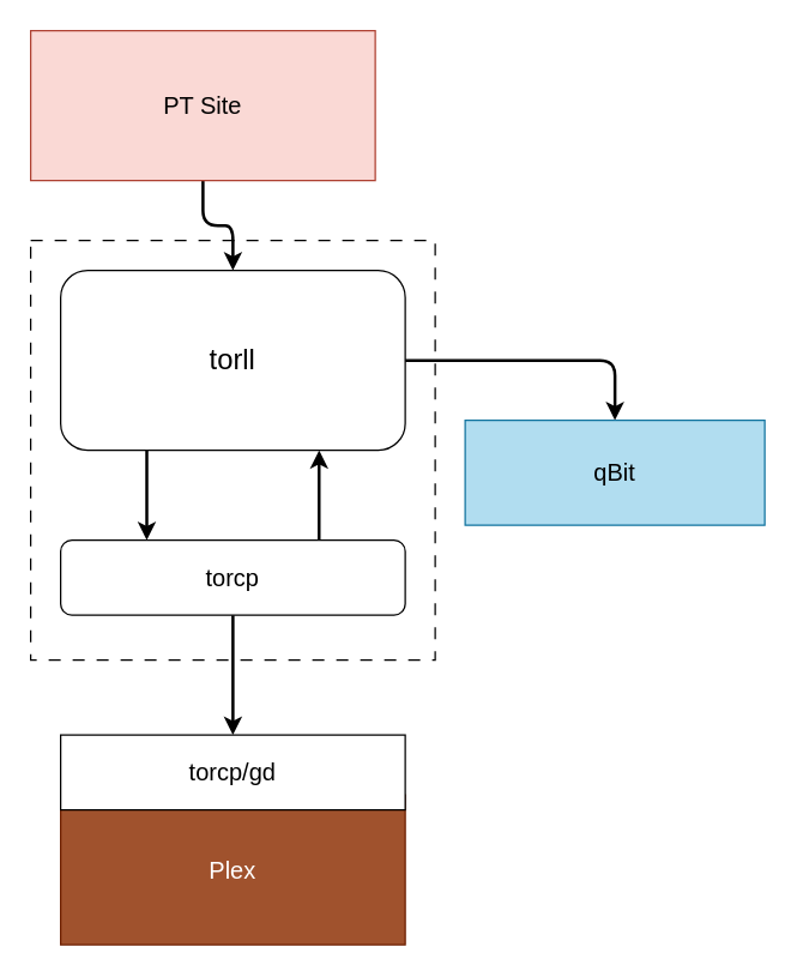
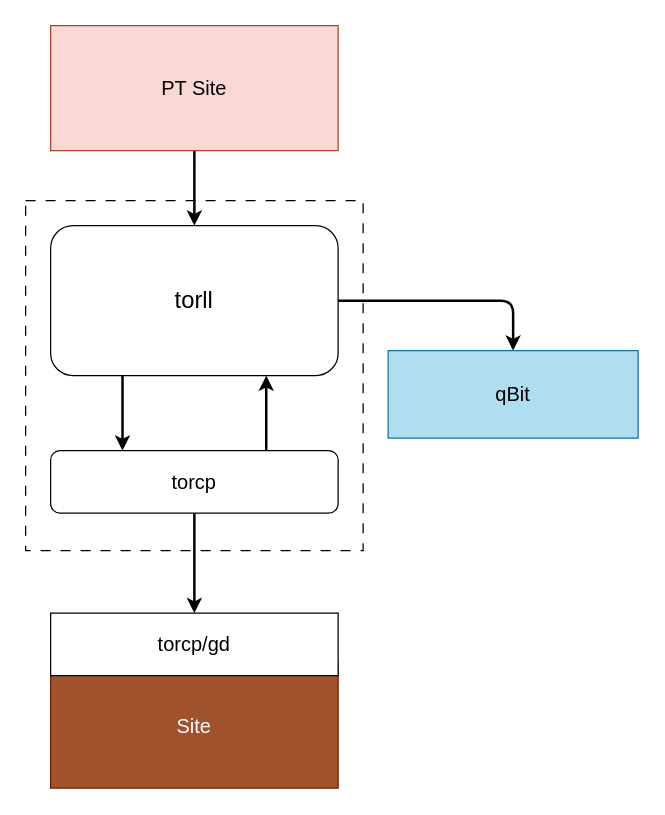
  <mxCell id="0" />
  <mxCell id="1" parent="0" />
  <mxCell id="2" value="" style="rounded=0;whiteSpace=wrap;html=1;fontSize=16;fontColor=#000000;dashed=1;dashPattern=8 8;" vertex="1" parent="1"><mxGeometry x="20" y="160" width="270" height="280" as="geometry" /></mxCell>
  <mxCell id="3" style="edgeStyle=orthogonalEdgeStyle;html=1;exitX=1;exitY=0.5;exitDx=0;exitDy=0;entryX=0.5;entryY=0;entryDx=0;entryDy=0;strokeWidth=2;fontSize=16;" edge="1" parent="1" source="5" target="9"><mxGeometry relative="1" as="geometry" /></mxCell>
  <mxCell id="4" style="edgeStyle=orthogonalEdgeStyle;html=1;exitX=0.25;exitY=1;exitDx=0;exitDy=0;entryX=0.25;entryY=0;entryDx=0;entryDy=0;strokeWidth=2;fontSize=16;fontColor=#000000;" edge="1" parent="1" source="5" target="8"><mxGeometry relative="1" as="geometry" /></mxCell>
  <mxCell id="5" value="&lt;font style=&quot;font-size: 19px;&quot;&gt;torll&lt;br&gt;&lt;/font&gt;" style="rounded=1;whiteSpace=wrap;html=1;" vertex="1" parent="1"><mxGeometry x="40" y="180" width="230" height="120" as="geometry" /></mxCell>
  <mxCell id="6" style="edgeStyle=orthogonalEdgeStyle;html=1;exitX=0.5;exitY=1;exitDx=0;exitDy=0;entryX=0.5;entryY=0;entryDx=0;entryDy=0;strokeWidth=2;fontSize=16;" edge="1" parent="1" source="8" target="13"><mxGeometry relative="1" as="geometry" /></mxCell>
  <mxCell id="7" style="edgeStyle=orthogonalEdgeStyle;html=1;exitX=0.75;exitY=0;exitDx=0;exitDy=0;entryX=0.75;entryY=1;entryDx=0;entryDy=0;strokeWidth=2;fontSize=16;fontColor=#000000;" edge="1" parent="1" source="8" target="5"><mxGeometry relative="1" as="geometry" /></mxCell>
  <mxCell id="8" value="&lt;font style=&quot;font-size: 16px;&quot;&gt;torcp&lt;/font&gt;" style="rounded=1;whiteSpace=wrap;html=1;" vertex="1" parent="1"><mxGeometry x="40" y="360" width="230" height="50" as="geometry" /></mxCell>
  <mxCell id="9" value="&lt;font color=&quot;#000000&quot;&gt;qBit&lt;/font&gt;" style="rounded=0;whiteSpace=wrap;html=1;fontSize=16;fillColor=#b1ddf0;strokeColor=#10739e;" vertex="1" parent="1"><mxGeometry x="310" y="280" width="200" height="70" as="geometry" /></mxCell>
  <mxCell id="10" style="edgeStyle=orthogonalEdgeStyle;html=1;exitX=0.5;exitY=1;exitDx=0;exitDy=0;entryX=0.5;entryY=0;entryDx=0;entryDy=0;strokeWidth=2;fontSize=16;" edge="1" parent="1" source="11" target="5"><mxGeometry relative="1" as="geometry" /></mxCell>
- <mxCell id="11" value="&lt;font color=&quot;#000000&quot;&gt;PT Site&lt;/font&gt;" style="rounded=0;whiteSpace=wrap;html=1;fontSize=16;fillColor=#fad9d5;strokeColor=#ae4132;" vertex="1" parent="1"><mxGeometry x="20" y="20" width="230" height="100" as="geometry" /></mxCell>
- <mxCell id="12" value="Plex" style="rounded=0;whiteSpace=wrap;html=1;fontSize=16;fillColor=#a0522d;fontColor=#ffffff;strokeColor=#6D1F00;" vertex="1" parent="1"><mxGeometry x="40" y="530" width="230" height="100" as="geometry" /></mxCell>
+ <mxCell id="11" value="&lt;font color=&quot;#000000&quot;&gt;PT Site&lt;/font&gt;" style="rounded=0;whiteSpace=wrap;html=1;fontSize=16;fillColor=#fad9d5;strokeColor=#ae4132;" vertex="1" parent="1"><mxGeometry x="40" y="20" width="230" height="100" as="geometry" /></mxCell>
+ <mxCell id="12" value="Site" style="rounded=0;whiteSpace=wrap;html=1;fontSize=16;fillColor=#a0522d;fontColor=#ffffff;strokeColor=#6D1F00;" vertex="1" parent="1"><mxGeometry x="40" y="530" width="230" height="100" as="geometry" /></mxCell>
  <mxCell id="13" value="torcp/gd" style="rounded=0;whiteSpace=wrap;html=1;fontSize=16;" vertex="1" parent="1"><mxGeometry x="40" y="490" width="230" height="50" as="geometry" /></mxCell>
